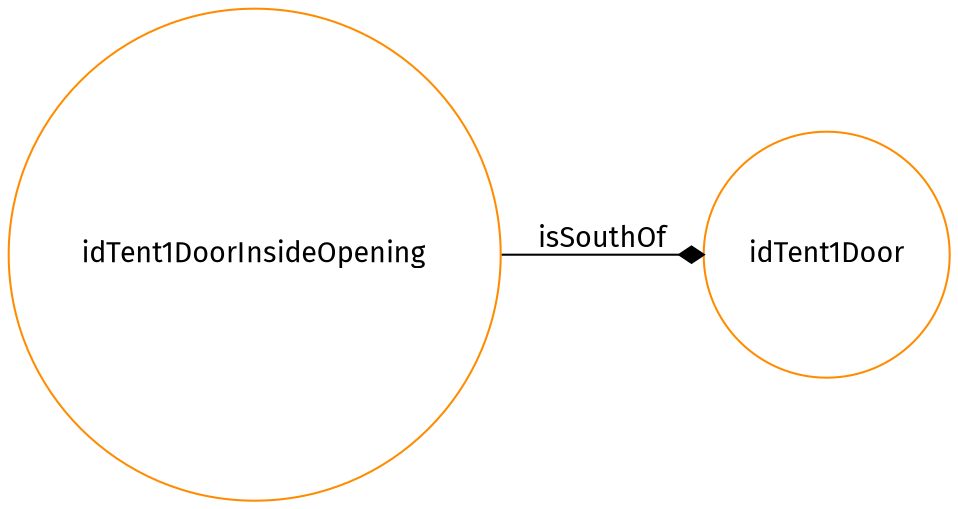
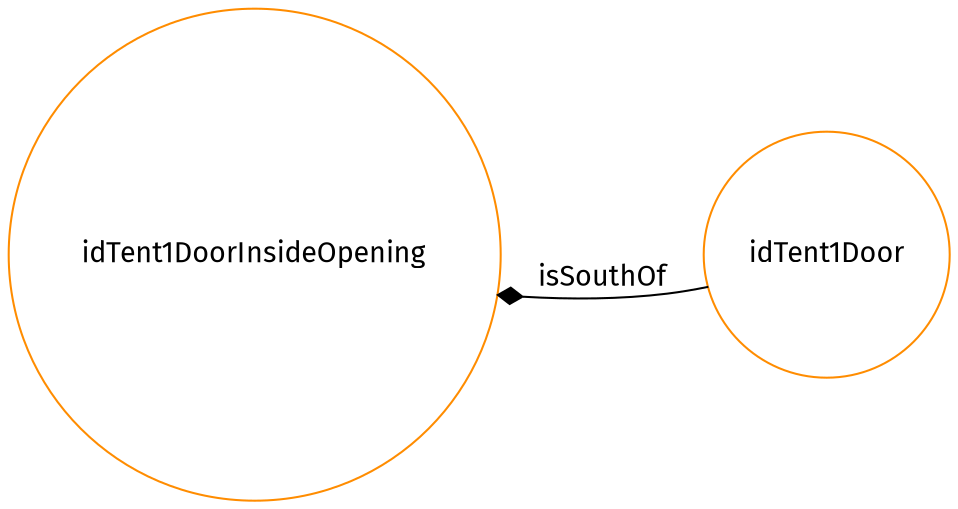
  strict digraph {
    rankdir=LR
    fontname="Fira Sans"
    node [node_type=entity_node color=darkorange shape=circle fontname="Fira Sans"]
    idTent1DoorInsideOpening
    idTent1Door
-   idTent1DoorInsideOpening -> idTent1Door [edge_type=relationship label=isSouthOf arrowhead=diamond fontname="Fira Sans"]
+   idTent1Door -> idTent1DoorInsideOpening [edge_type=relationship label=isSouthOf arrowhead=diamond fontname="Fira Sans"]
  }
